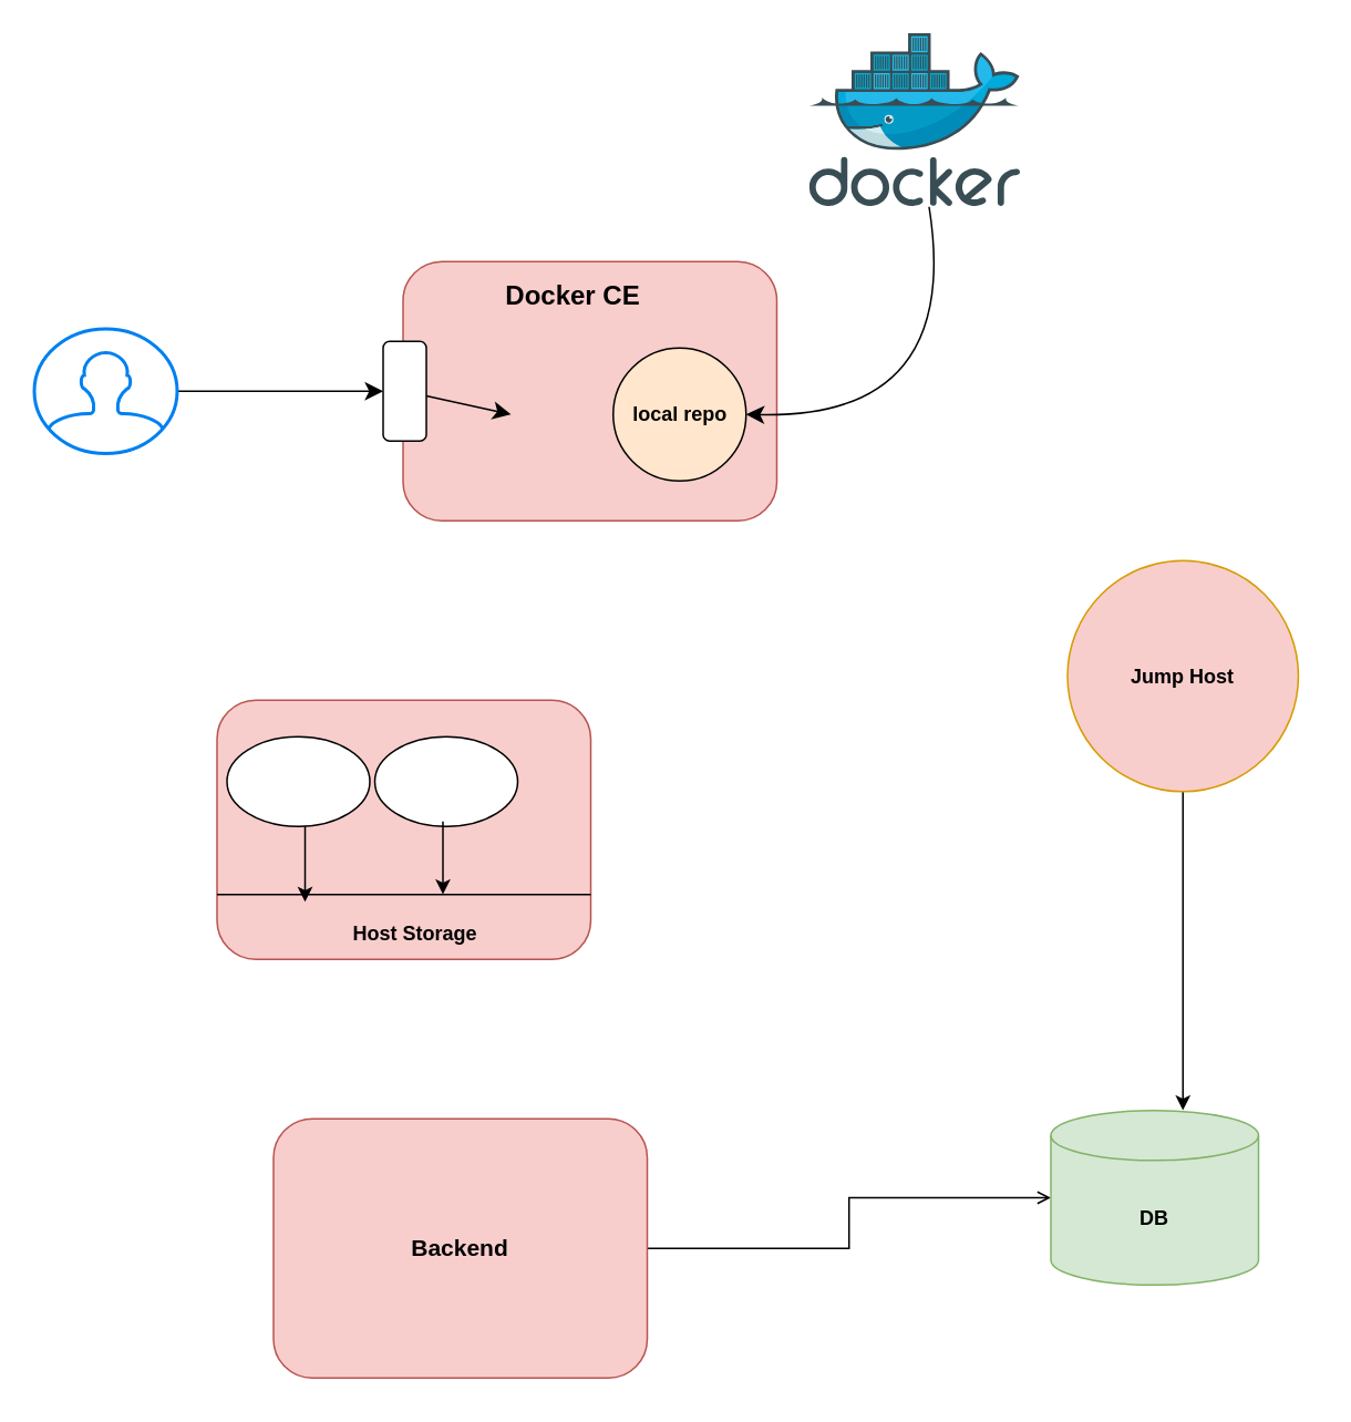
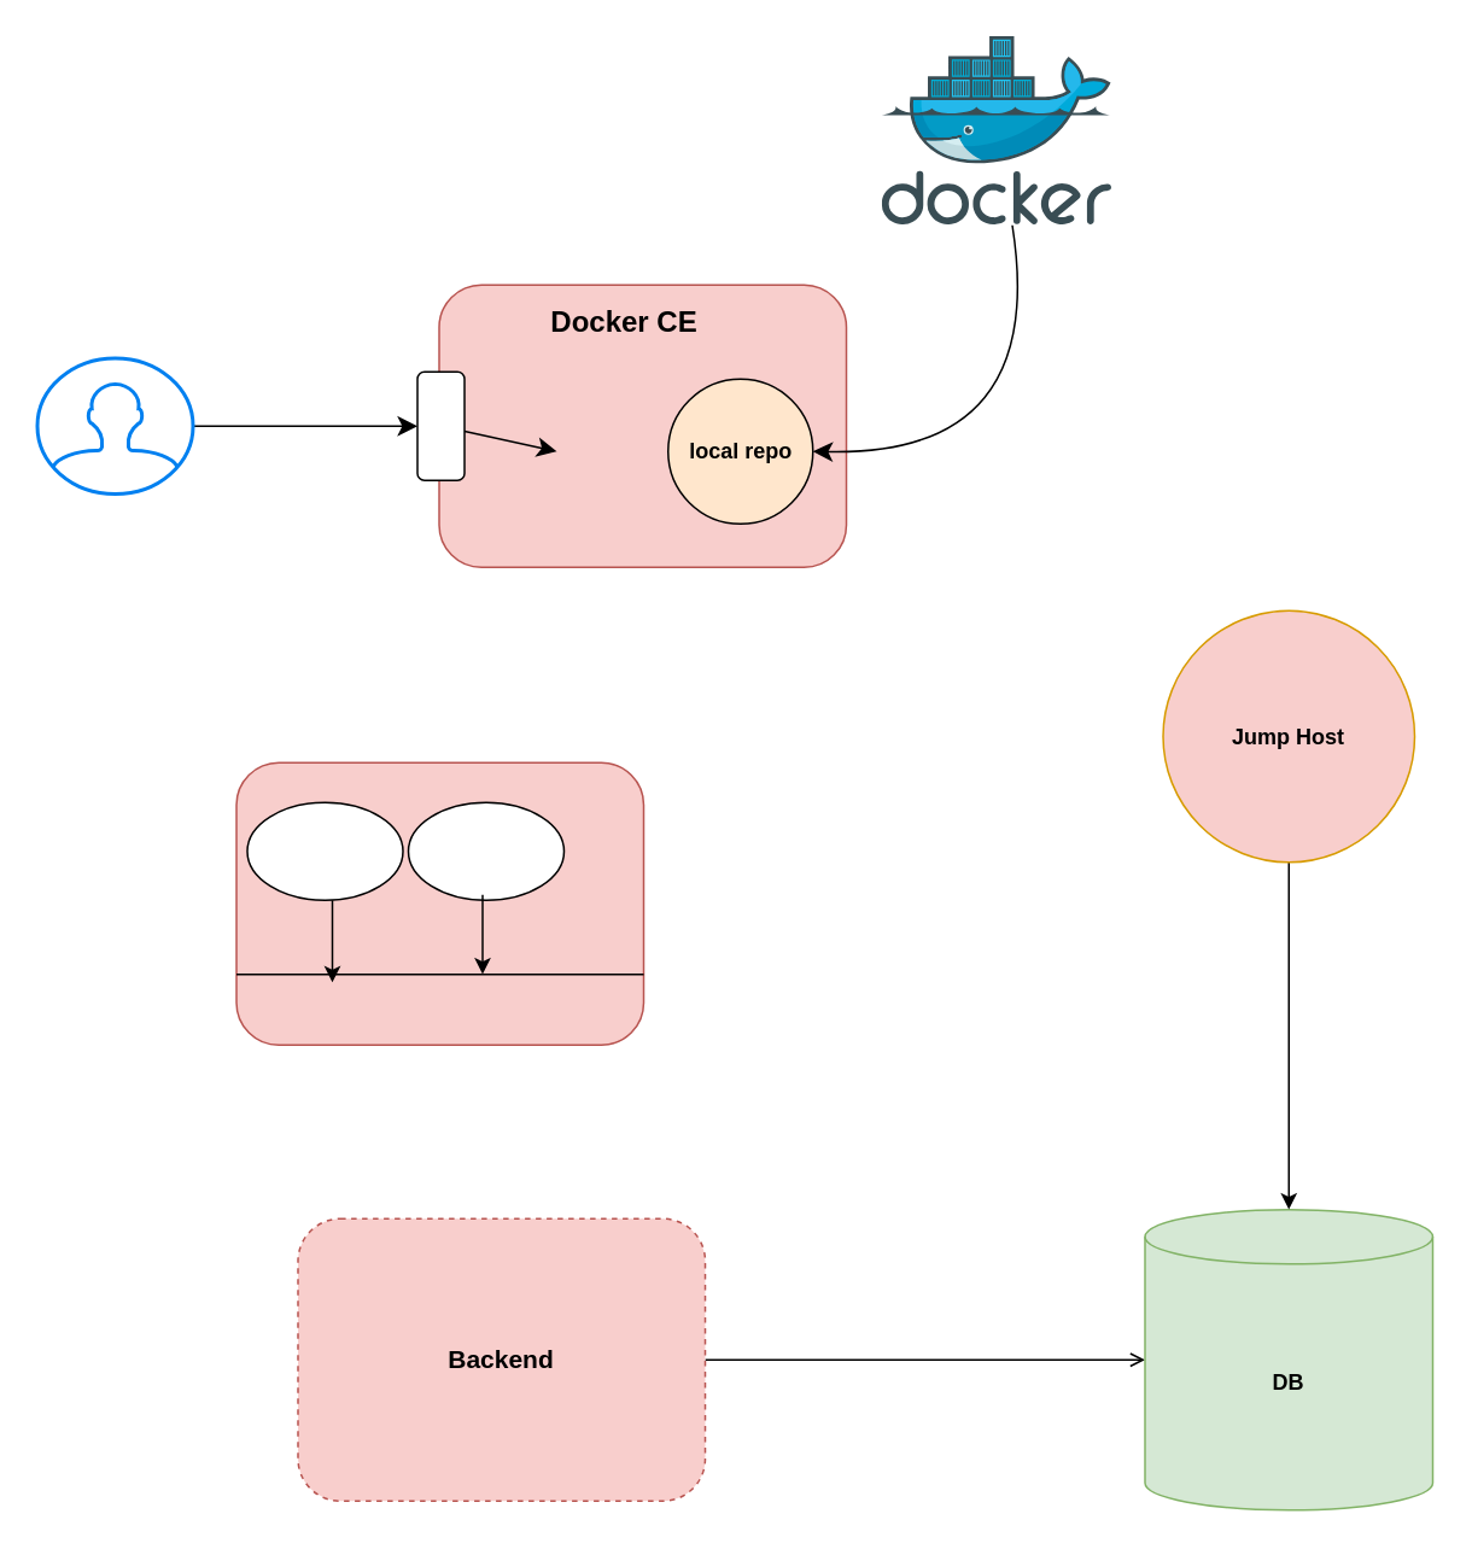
  <mxCell id="0" />
  <mxCell id="1" parent="0" />
  <mxCell id="2" value="" style="group" vertex="1" connectable="0" parent="1"><mxGeometry x="20" y="20" width="771" height="814" as="geometry" /></mxCell>
  <mxCell id="3" value="" style="rounded=1;whiteSpace=wrap;html=1;fillColor=#f8cecc;strokeColor=#b85450;" vertex="1" parent="2"><mxGeometry x="222" y="137" width="225" height="156" as="geometry" /></mxCell>
  <mxCell id="4" value="&lt;b&gt;Docker CE&lt;/b&gt;" style="text;html=1;align=center;verticalAlign=middle;resizable=0;points=[];autosize=1;strokeColor=none;fillColor=none;fontSize=16;" vertex="1" parent="2"><mxGeometry x="274" y="141" width="99" height="31" as="geometry" /></mxCell>
  <mxCell id="5" value="&lt;b&gt;local repo&lt;/b&gt;" style="ellipse;whiteSpace=wrap;html=1;aspect=fixed;fillColor=#ffe6cc;" vertex="1" parent="2"><mxGeometry x="348.5" y="189" width="80" height="80" as="geometry" /></mxCell>
  <mxCell id="6" style="edgeStyle=none;curved=1;rounded=0;orthogonalLoop=1;jettySize=auto;html=1;entryX=1;entryY=0.5;entryDx=0;entryDy=0;fontSize=12;startSize=8;endSize=8;" edge="1" parent="2" source="7" target="5"><mxGeometry relative="1" as="geometry"><Array as="points"><mxPoint x="559" y="232" /></Array></mxGeometry></mxCell>
  <mxCell id="7" value="" style="image;sketch=0;aspect=fixed;html=1;points=[];align=center;fontSize=12;image=img/lib/mscae/Docker.svg;" vertex="1" parent="2"><mxGeometry x="467" width="126.83" height="104" as="geometry" /></mxCell>
  <mxCell id="8" value="" style="shape=image;html=1;verticalAlign=top;verticalLabelPosition=bottom;labelBackgroundColor=#ffffff;imageAspect=0;aspect=fixed;image=https://cdn1.iconfinder.com/data/icons/unicons-line-vol-3/24/docker-128.png" vertex="1" parent="2"><mxGeometry x="287" y="205" width="48" height="48" as="geometry" /></mxCell>
  <mxCell id="9" style="edgeStyle=none;curved=1;rounded=0;orthogonalLoop=1;jettySize=auto;html=1;entryX=0;entryY=0.5;entryDx=0;entryDy=0;fontSize=12;startSize=8;endSize=8;" edge="1" parent="2" source="10" target="12"><mxGeometry relative="1" as="geometry" /></mxCell>
  <mxCell id="10" value="" style="html=1;verticalLabelPosition=bottom;align=center;labelBackgroundColor=#ffffff;verticalAlign=top;strokeWidth=2;strokeColor=#0080F0;shadow=0;dashed=0;shape=mxgraph.ios7.icons.user;" vertex="1" parent="2"><mxGeometry y="177.5" width="86" height="75" as="geometry" /></mxCell>
  <mxCell id="11" style="edgeStyle=none;curved=1;rounded=0;orthogonalLoop=1;jettySize=auto;html=1;entryX=0;entryY=0.5;entryDx=0;entryDy=0;fontSize=12;startSize=8;endSize=8;" edge="1" parent="2" source="12" target="8"><mxGeometry relative="1" as="geometry" /></mxCell>
  <mxCell id="12" value="" style="rounded=1;whiteSpace=wrap;html=1;" vertex="1" parent="2"><mxGeometry x="210" y="185" width="26" height="60" as="geometry" /></mxCell>
  <mxCell id="13" value="" style="rounded=1;whiteSpace=wrap;html=1;fillColor=#f8cecc;strokeColor=#b85450;" vertex="1" parent="2"><mxGeometry x="110" y="401" width="225" height="156" as="geometry" /></mxCell>
  <mxCell id="14" value="" style="ellipse;whiteSpace=wrap;html=1;" vertex="1" parent="2"><mxGeometry x="205" y="423" width="86" height="54" as="geometry" /></mxCell>
  <mxCell id="15" style="edgeStyle=orthogonalEdgeStyle;rounded=0;orthogonalLoop=1;jettySize=auto;html=1;" edge="1" parent="2" source="16"><mxGeometry relative="1" as="geometry"><mxPoint x="246" y="517.903" as="targetPoint" /></mxGeometry></mxCell>
  <mxCell id="16" value="" style="shape=image;html=1;verticalAlign=top;verticalLabelPosition=bottom;labelBackgroundColor=#ffffff;imageAspect=0;aspect=fixed;image=https://cdn1.iconfinder.com/data/icons/unicons-line-vol-3/24/docker-128.png" vertex="1" parent="2"><mxGeometry x="222" y="426" width="48" height="48" as="geometry" /></mxCell>
  <mxCell id="17" value="" style="endArrow=none;html=1;rounded=0;exitX=0;exitY=0.75;exitDx=0;exitDy=0;entryX=1;entryY=0.75;entryDx=0;entryDy=0;" edge="1" parent="2" source="13" target="13"><mxGeometry width="50" height="50" relative="1" as="geometry"><mxPoint x="270" y="349" as="sourcePoint" /><mxPoint x="320" y="299" as="targetPoint" /></mxGeometry></mxCell>
  <mxCell id="18" value="" style="shape=image;html=1;verticalAlign=top;verticalLabelPosition=bottom;labelBackgroundColor=#ffffff;imageAspect=0;aspect=fixed;image=https://cdn1.iconfinder.com/data/icons/unicons-line-vol-3/24/docker-128.png" vertex="1" parent="2"><mxGeometry x="131" y="429" width="48" height="48" as="geometry" /></mxCell>
  <mxCell id="19" value="" style="ellipse;whiteSpace=wrap;html=1;" vertex="1" parent="2"><mxGeometry x="116" y="423" width="86" height="54" as="geometry" /></mxCell>
  <mxCell id="20" style="edgeStyle=orthogonalEdgeStyle;rounded=0;orthogonalLoop=1;jettySize=auto;html=1;" edge="1" parent="2" source="21"><mxGeometry relative="1" as="geometry"><mxPoint x="163" y="522.347" as="targetPoint" /></mxGeometry></mxCell>
  <mxCell id="21" value="" style="shape=image;html=1;verticalAlign=top;verticalLabelPosition=bottom;labelBackgroundColor=#ffffff;imageAspect=0;aspect=fixed;image=https://cdn1.iconfinder.com/data/icons/unicons-line-vol-3/24/docker-128.png" vertex="1" parent="2"><mxGeometry x="139" y="429" width="48" height="48" as="geometry" /></mxCell>
  <mxCell id="22" style="edgeStyle=orthogonalEdgeStyle;rounded=0;orthogonalLoop=1;jettySize=auto;html=1;endArrow=open;" edge="1" parent="2" source="23" target="24"><mxGeometry relative="1" as="geometry" /></mxCell>
- <mxCell id="23" value="&lt;b&gt;&lt;font style=&quot;font-size: 14px;&quot;&gt;Backend&lt;/font&gt;&lt;/b&gt;" style="rounded=1;whiteSpace=wrap;html=1;fillColor=#f8cecc;strokeColor=#b85450;" vertex="1" parent="2"><mxGeometry x="144" y="653" width="225" height="156" as="geometry" /></mxCell>
- <mxCell id="24" value="&lt;b&gt;DB&lt;/b&gt;" style="shape=cylinder3;whiteSpace=wrap;html=1;boundedLbl=1;backgroundOutline=1;size=15;fillColor=#d5e8d4;strokeColor=#82b366;" vertex="1" parent="2"><mxGeometry x="612" y="648" width="125" height="105" as="geometry" /></mxCell>
+ <mxCell id="23" value="&lt;b&gt;&lt;font style=&quot;font-size: 14px;&quot;&gt;Backend&lt;/font&gt;&lt;/b&gt;" style="rounded=1;whiteSpace=wrap;html=1;fillColor=#f8cecc;strokeColor=#b85450;dashed=1;" vertex="1" parent="2"><mxGeometry x="144" y="653" width="225" height="156" as="geometry" /></mxCell>
+ <mxCell id="24" value="&lt;b&gt;DB&lt;/b&gt;" style="shape=cylinder3;whiteSpace=wrap;html=1;boundedLbl=1;backgroundOutline=1;size=15;fillColor=#d5e8d4;strokeColor=#82b366;" vertex="1" parent="2"><mxGeometry x="612" y="648" width="159" height="166" as="geometry" /></mxCell>
  <mxCell id="25" style="edgeStyle=orthogonalEdgeStyle;rounded=0;orthogonalLoop=1;jettySize=auto;html=1;" edge="1" parent="2" source="26"><mxGeometry relative="1" as="geometry"><mxPoint x="691.5" y="647.903" as="targetPoint" /></mxGeometry></mxCell>
  <mxCell id="26" value="&lt;b&gt;Jump Host&lt;/b&gt;" style="ellipse;whiteSpace=wrap;html=1;aspect=fixed;fillColor=#f8cecc;strokeColor=#d79b00;" vertex="1" parent="2"><mxGeometry x="622" y="317" width="139" height="139" as="geometry" /></mxCell>
- <mxCell id="27" value="&lt;b&gt;Host Storage&lt;/b&gt;" style="text;html=1;align=center;verticalAlign=middle;resizable=0;points=[];autosize=1;strokeColor=none;fillColor=none;" vertex="1" parent="2"><mxGeometry x="179" y="527" width="100" height="30" as="geometry" /></mxCell>
